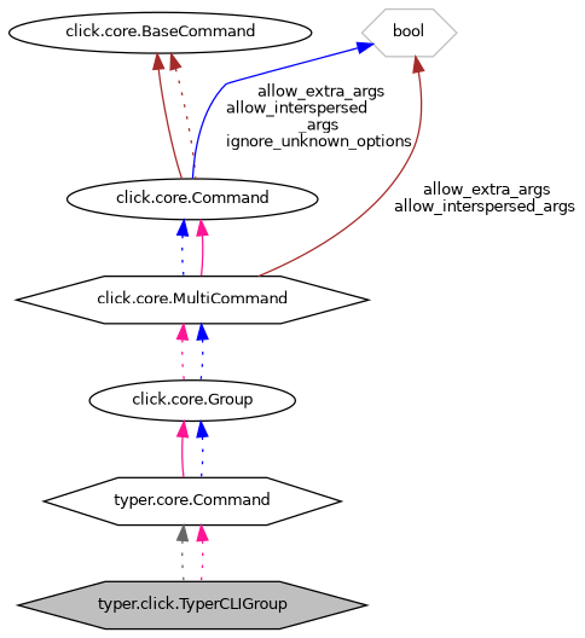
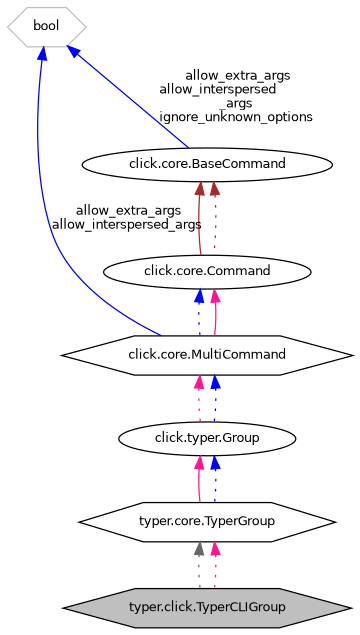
  digraph {
    node [color=black fillcolor=white fontname=Helvetica fontsize=10 shape=hexagon style=filled]
    edge [color=deeppink dir=back fontname=Helvetica fontsize=10 labelfontname=Helvetica labelfontsize=10 style=dotted]
    n1 [fillcolor=grey75 fontcolor=black height=0.2 label="typer.click.TyperCLIGroup" width=0.4]
-   n2 [height=0.2 label="typer.core.Command" width=0.4]
-   n3 [height=0.2 label="click.core.Group" shape=ellipse width=0.4]
+   n2 [height=0.2 label="typer.core.TyperGroup" width=0.4]
+   n3 [height=0.2 label="click.typer.Group" shape=ellipse width=0.4]
    n4 [height=0.2 label="click.core.MultiCommand" width=0.4]
    n5 [height=0.2 label="click.core.Command" shape=ellipse width=0.4]
    n6 [height=0.2 label="click.core.BaseCommand" shape=ellipse width=0.4]
    n7 [color=grey75 height=0.2 label=bool width=0.4]
    n2 -> n1 [color=gray40]
    n2 -> n1
    n3 -> n2 [style=solid]
    n3 -> n2 [color=blue]
    n4 -> n3
    n4 -> n3 [color=blue]
    n5 -> n4 [color=blue]
    n5 -> n4 [style=solid]
    n6 -> n5 [color=brown style=solid]
    n6 -> n5 [color=brown]
-   n7 -> n4 [color=brown label=" allow_extra_args\nallow_interspersed_args" style=solid]
-   n7 -> n5 [color=blue label=" allow_extra_args\nallow_interspersed\l_args\nignore_unknown_options" style=solid]
+   n7 -> n4 [color=blue label=" allow_extra_args\nallow_interspersed_args" style=solid]
+   n7 -> n6 [color=blue label=" allow_extra_args\nallow_interspersed\l_args\nignore_unknown_options" style=solid]
  }
